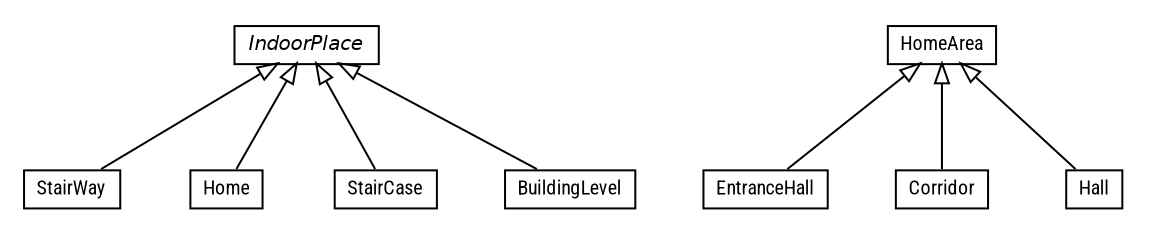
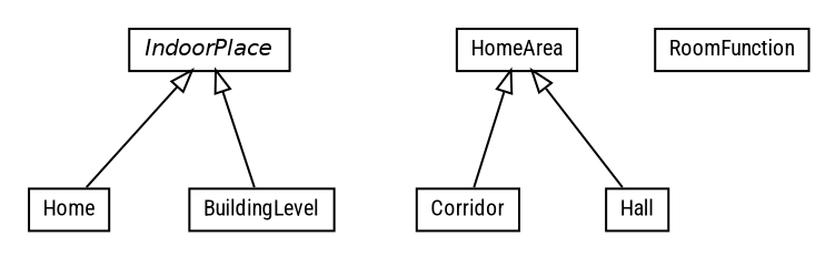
  digraph {
    fontname="Roboto Condensed"
    nodesep=0.25
    ranksep=0.5
    node [fontcolor=black fontname="Roboto Condensed" fontsize=10.0 shape=plaintext]
    edge [arrowtail=empty dir=back fontname="Roboto Condensed" fontsize=10 headport=p labelfontname=Helvetica labelfontsize=10 tailport=p]
    n1 [label=<<table title="org.universAAL.ontology.location.indoor.IndoorPlace" border="0" cellborder="1" cellspacing="0" cellpadding="2" port="p" href="./IndoorPlace.html"> 		<tr><td><table border="0" cellspacing="0" cellpadding="1"> <tr><td align="center" balign="center"><font face="Helvetica-Oblique"> IndoorPlace </font></td></tr> 		</table></td></tr> 		</table>>]
-   n2 [label=<<table title="org.universAAL.ontology.location.indoor.StairWay" border="0" cellborder="1" cellspacing="0" cellpadding="2" port="p" href="./StairWay.html"> 		<tr><td><table border="0" cellspacing="0" cellpadding="1"> <tr><td align="center" balign="center"> StairWay </td></tr> 		</table></td></tr> 		</table>>]
    n3 [label=<<table title="org.universAAL.ontology.location.indoor.Home" border="0" cellborder="1" cellspacing="0" cellpadding="2" port="p" href="./Home.html"> 		<tr><td><table border="0" cellspacing="0" cellpadding="1"> <tr><td align="center" balign="center"> Home </td></tr> 		</table></td></tr> 		</table>>]
-   n4 [label=<<table title="org.universAAL.ontology.location.indoor.StairCase" border="0" cellborder="1" cellspacing="0" cellpadding="2" port="p" href="./StairCase.html"> 		<tr><td><table border="0" cellspacing="0" cellpadding="1"> <tr><td align="center" balign="center"> StairCase </td></tr> 		</table></td></tr> 		</table>>]
    n5 [label=<<table title="org.universAAL.ontology.location.indoor.BuildingLevel" border="0" cellborder="1" cellspacing="0" cellpadding="2" port="p" href="./BuildingLevel.html"> 		<tr><td><table border="0" cellspacing="0" cellpadding="1"> <tr><td align="center" balign="center"> BuildingLevel </td></tr> 		</table></td></tr> 		</table>>]
    n6 [label=<<table title="org.universAAL.ontology.location.indoor.HomeArea" border="0" cellborder="1" cellspacing="0" cellpadding="2" port="p" href="./HomeArea.html"> 		<tr><td><table border="0" cellspacing="0" cellpadding="1"> <tr><td align="center" balign="center"> HomeArea </td></tr> 		</table></td></tr> 		</table>>]
-   n7 [label=<<table title="org.universAAL.ontology.location.indoor.EntranceHall" border="0" cellborder="1" cellspacing="0" cellpadding="2" port="p" href="./EntranceHall.html"> 		<tr><td><table border="0" cellspacing="0" cellpadding="1"> <tr><td align="center" balign="center"> EntranceHall </td></tr> 		</table></td></tr> 		</table>>]
    n8 [label=<<table title="org.universAAL.ontology.location.indoor.Corridor" border="0" cellborder="1" cellspacing="0" cellpadding="2" port="p" href="./Corridor.html"> 		<tr><td><table border="0" cellspacing="0" cellpadding="1"> <tr><td align="center" balign="center"> Corridor </td></tr> 		</table></td></tr> 		</table>>]
    n9 [label=<<table title="org.universAAL.ontology.location.indoor.Hall" border="0" cellborder="1" cellspacing="0" cellpadding="2" port="p" href="./Hall.html"> 		<tr><td><table border="0" cellspacing="0" cellpadding="1"> <tr><td align="center" balign="center"> Hall </td></tr> 		</table></td></tr> 		</table>>]
-   n1 -> n2
+   n10 [label=<<table title="org.universAAL.ontology.location.indoor.RoomFunction" border="0" cellborder="1" cellspacing="0" cellpadding="2" port="p" href="./RoomFunction.html"> 		<tr><td><table border="0" cellspacing="0" cellpadding="1"> <tr><td align="center" balign="center"> RoomFunction </td></tr> 		</table></td></tr> 		</table>>]
    n1 -> n3
-   n1 -> n4
    n1 -> n5
-   n6 -> n7
    n6 -> n8
    n6 -> n9
  }
